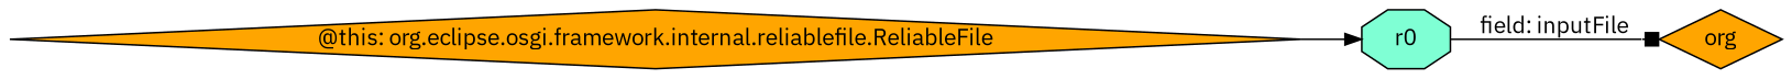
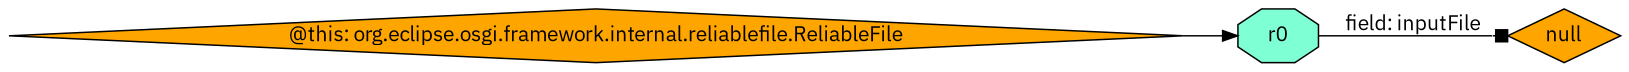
  digraph {
    rankdir=LR
    fontname="IBM Plex Sans"
    node [style=filled fillcolor=orange shape=diamond fontname="IBM Plex Sans"]
    edge [fontname="IBM Plex Sans"]
    n1 [label="@this: org.eclipse.osgi.framework.internal.reliablefile.ReliableFile"]
    n2 [label=r0 fillcolor=aquamarine shape=octagon]
-   n3 [label=org]
+   n3 [label=null]
    n1 -> n2 [arrowhead=normal]
    n2 -> n3 [label="field: inputFile" arrowhead=box]
  }
